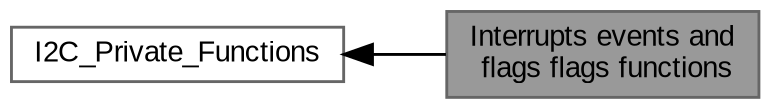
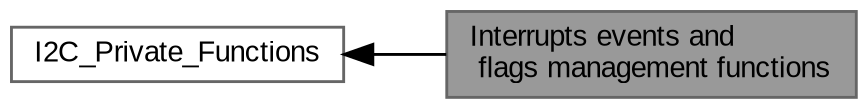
  digraph {
    rankdir=LR
    fontname="Liberation Sans"
    node [fontname="Liberation Sans" fontsize=10 shape=box style=filled]
-   n1 [color=gray40 fillcolor=grey60 fontcolor=black height=0.2 label="Interrupts events and\l flags flags functions" width=0.4]
+   n1 [color=gray40 fillcolor=grey60 fontcolor=black height=0.2 label="Interrupts events and\l flags management functions" width=0.4]
    n2 [color=grey40 fillcolor=white height=0.2 label=I2C_Private_Functions width=0.4]
    n2 -> n1 [dir=back fontname="Liberation Sans" fontsize=10 labelfontname=Helvetica labelfontsize=10 shape=plaintext style=solid]
  }
